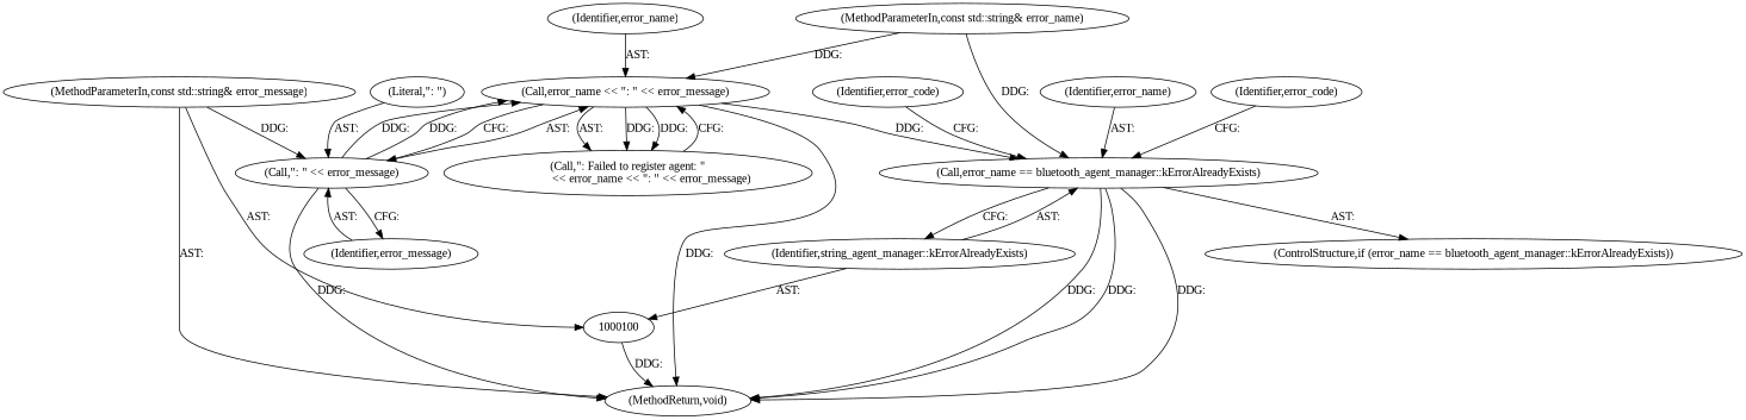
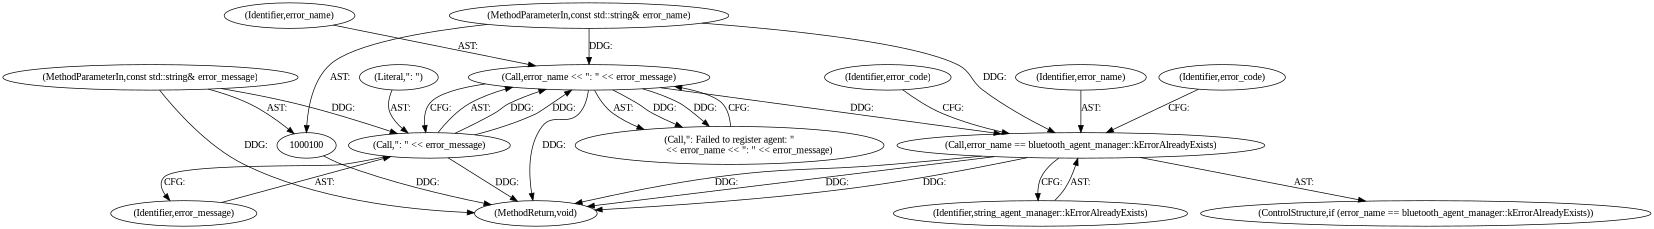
  digraph {
    fontname="Liberation Serif"
    node [fontname="Liberation Serif"]
    edge [fontname="Liberation Serif"]
    n1 [label="(Call,error_name == bluetooth_agent_manager::kErrorAlreadyExists)"]
    n2 [label="(ControlStructure,if (error_name == bluetooth_agent_manager::kErrorAlreadyExists))"]
    n3 [label="(MethodReturn,void)"]
    n4 [label="(Identifier,string_agent_manager::kErrorAlreadyExists)"]
    n5 [label="(Call,error_name << \": \" << error_message)"]
    n6 [label="(Call,\": \" << error_message)"]
    n7 [label="(Call,\": Failed to register agent: \"\n               << error_name << \": \" << error_message)"]
    n8 [label="(Identifier,error_message)"]
    n9 [label="(MethodParameterIn,const std::string& error_name)"]
    1000100
    n11 [label="(MethodParameterIn,const std::string& error_message)"]
    n12 [label="(Identifier,error_name)"]
    n13 [label="(Literal,\": \")"]
    n14 [label="(Identifier,error_name)"]
    n15 [label="(Identifier,error_code)"]
    n16 [label="(Identifier,error_code)"]
    n1 -> n2 [label="AST: "]
    n1 -> n3 [label="DDG: "]
    n1 -> n3 [label="DDG: "]
    n1 -> n3 [label="DDG: "]
    n1 -> n4 [label="CFG: "]
    n4 -> n1 [label="AST: "]
    n5 -> n1 [label="DDG: "]
    n5 -> n3 [label="DDG: "]
    n5 -> n6 [label="CFG: "]
    n5 -> n7 [label="AST: "]
    n5 -> n7 [label="DDG: "]
    n5 -> n7 [label="DDG: "]
    n6 -> n3 [label="DDG: "]
    n6 -> n5 [label="AST: "]
    n6 -> n5 [label="DDG: "]
    n6 -> n5 [label="DDG: "]
    n6 -> n8 [label="CFG: "]
    n7 -> n5 [label="CFG: "]
    n8 -> n6 [label="AST: "]
    n9 -> n1 [label="DDG: "]
    n9 -> n5 [label="DDG: "]
-   n4 -> 1000100 [label="AST: "]
+   n9 -> 1000100 [label="AST: "]
    1000100 -> n3 [label="DDG: "]
-   n11 -> n3 [label="AST: "]
+   n11 -> n3 [label="DDG: "]
    n11 -> n6 [label="DDG: "]
    n11 -> 1000100 [label="AST: "]
    n12 -> n5 [label="AST: "]
    n13 -> n6 [label="AST: "]
    n14 -> n1 [label="AST: "]
    n15 -> n1 [label="CFG: "]
    n16 -> n1 [label="CFG: "]
  }
